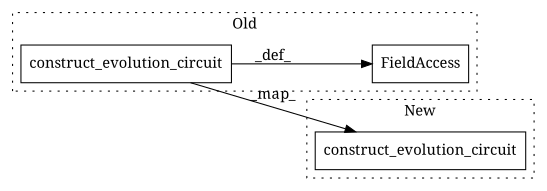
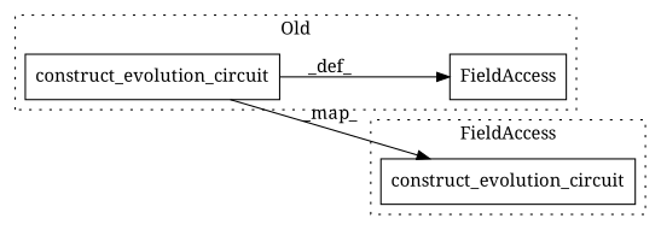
  digraph {
    rankdir=LR
    fontname="Noto Serif"
    node [a=32 l="28,1" shape=box fontname="Noto Serif"]
    edge [fontname="Noto Serif"]
    n1 [label=construct_evolution_circuit s="4169,4267"]
    n2 [a=22 l=7 label=FieldAccess s=4145]
    n3 [label=construct_evolution_circuit s="4154,4252"]
    subgraph cluster_1 {
      label=Old
      style=dotted
      n1
      n2
    }
    subgraph cluster_2 {
-     label=New
+     label=FieldAccess
      style=dotted
      n3
    }
    n1 -> n2 [label=_def_]
    n1 -> n3 [label=_map_]
  }
